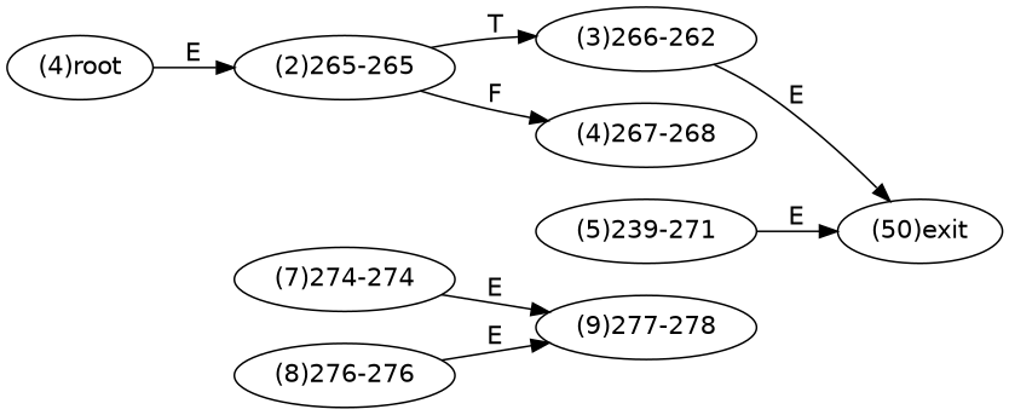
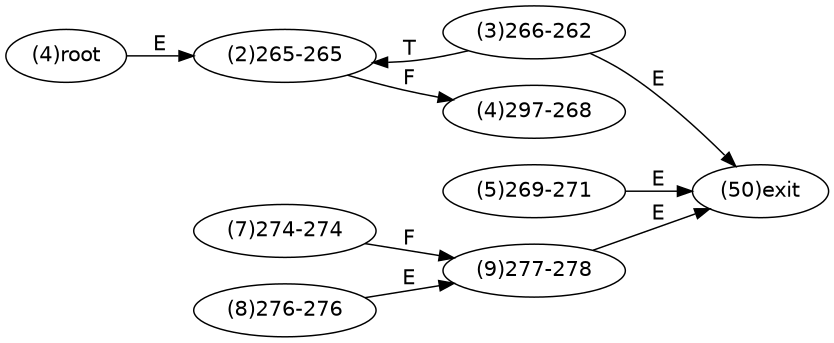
  digraph {
    fontname="DejaVu Sans"
    rankdir=LR
    node [fontname="DejaVu Sans"]
    edge [fontname="DejaVu Sans"]
    n1 [label="(4)root"]
    n2 [label="(2)265-265"]
    n3 [label="(3)266-262"]
-   n4 [label="(4)267-268"]
+   n4 [label="(4)297-268"]
    n5 [label="(50)exit"]
-   n6 [label="(5)239-271"]
+   n6 [label="(5)269-271"]
    n7 [label="(7)274-274"]
    n8 [label="(9)277-278"]
    n9 [label="(8)276-276"]
    n1 -> n2 [label=E]
-   n2 -> n3 [label=T]
+   n3 -> n2 [label=T]
    n2 -> n4 [label=F]
    n3 -> n5 [label=E]
    n6 -> n5 [label=E]
-   n7 -> n8 [label=E]
+   n7 -> n8 [label=F]
+   n8 -> n5 [label=E]
    n9 -> n8 [label=E]
  }
